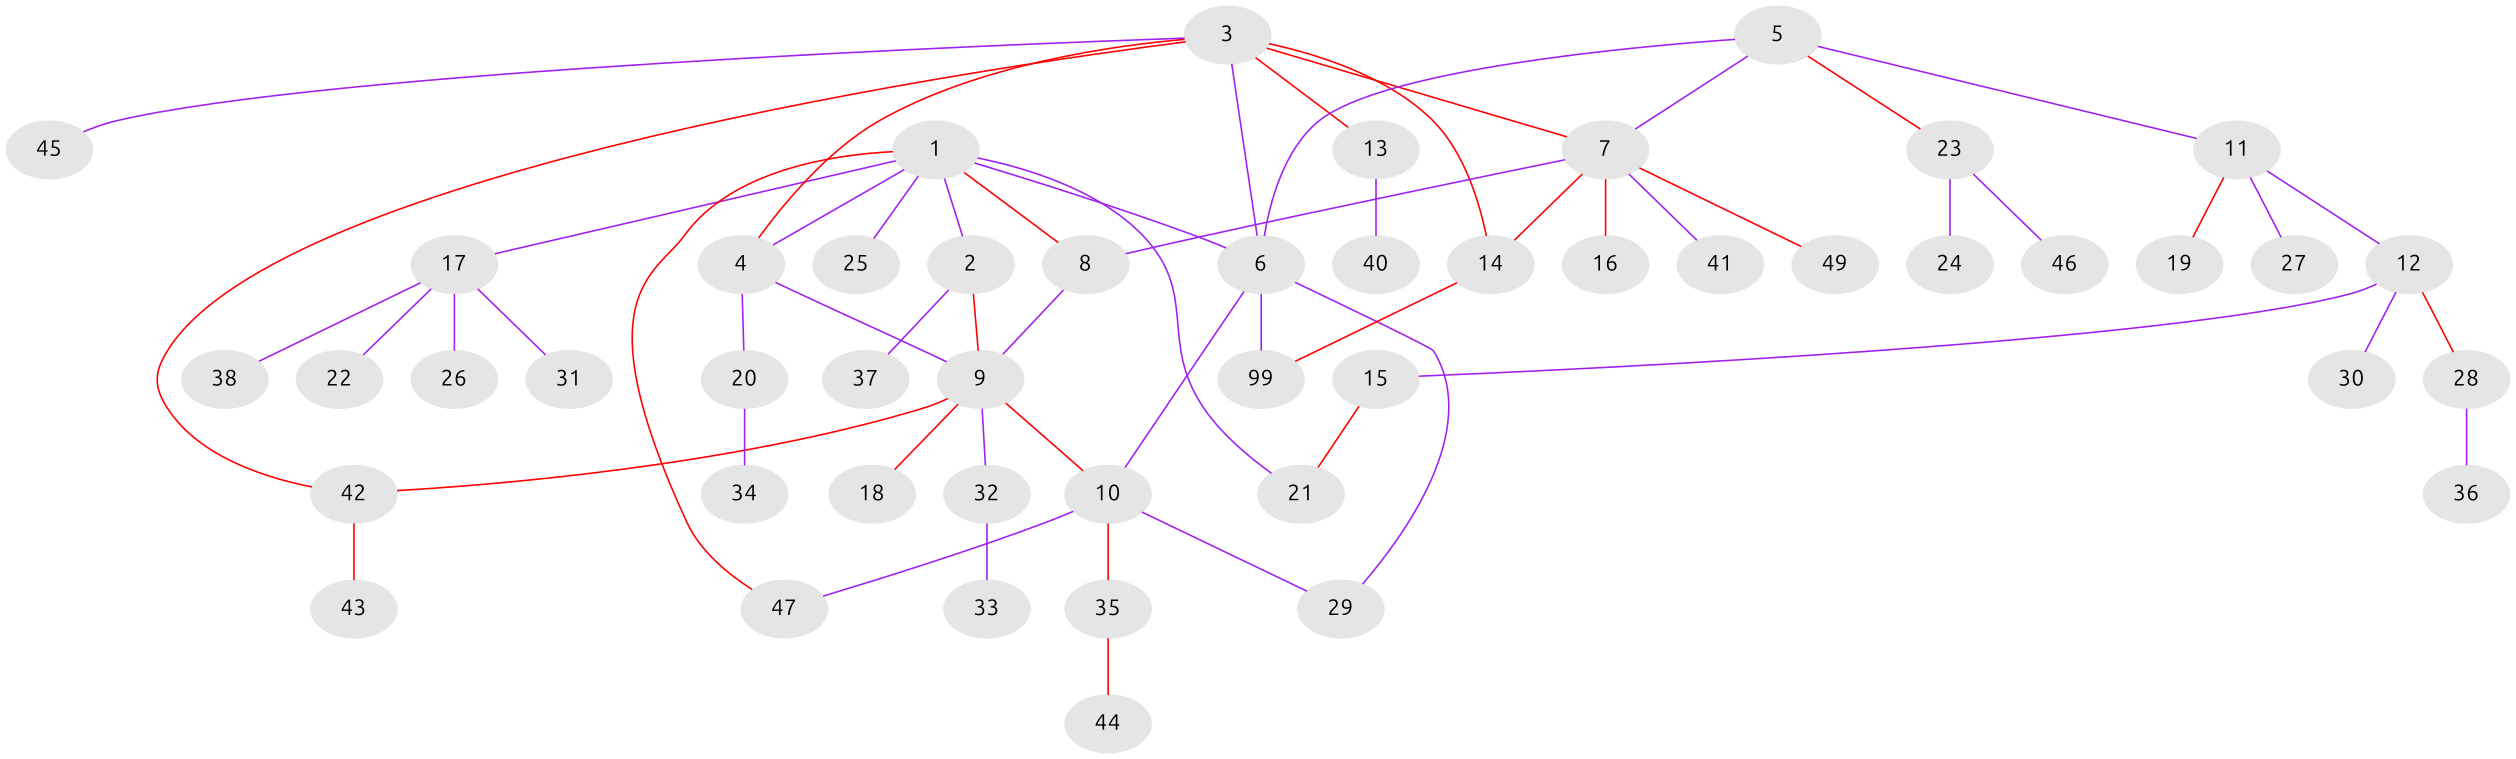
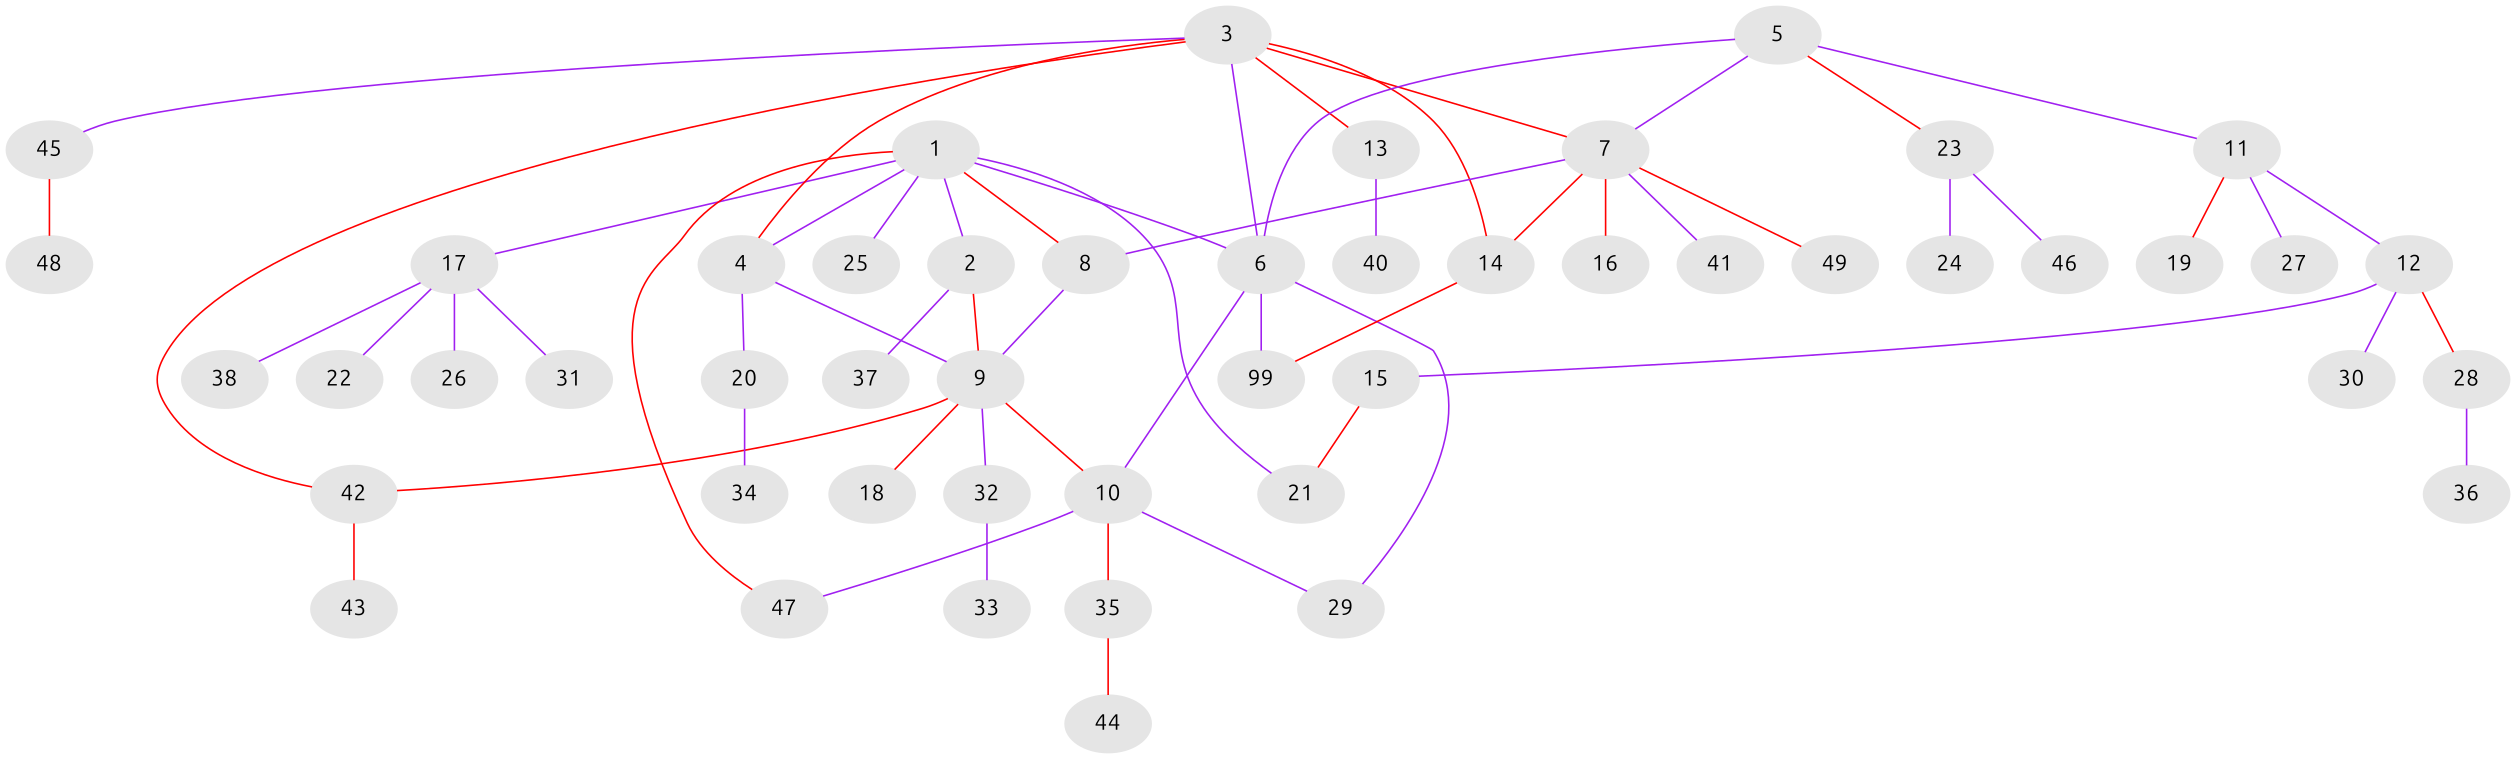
  graph {
    fontname=Ubuntu
    node [color=gray90 fontname=Ubuntu style=filled]
    edge [color=purple fontname=Ubuntu]
    1
    2
    4
    6
    8
    17
    21
    25
    47
    9
    37
    20
    10
    29
    n15 [label=99]
    22
    26
    31
    38
    42
    18
    32
    3
    7
    13
    14
    45
    16
    41
    49
    40
    43
+   48
    34
    5
    11
    23
    12
    19
    27
    24
    46
    35
    33
    44
    15
    28
    30
    36
    1 -- 2
    1 -- 4
    1 -- 6
    1 -- 8 [color=red]
    1 -- 17
    1 -- 21
    1 -- 25
    1 -- 47 [color=red]
    2 -- 9 [color=red]
    2 -- 37
    4 -- 9
    4 -- 20
    6 -- 10
    6 -- 29
    6 -- n15
    8 -- 9
    17 -- 22
    17 -- 26
    17 -- 31
    17 -- 38
    9 -- 10 [color=red]
    9 -- 42 [color=red]
    9 -- 18 [color=red]
    9 -- 32
    20 -- 34
    10 -- 47
    10 -- 29
    10 -- 35 [color=red]
    42 -- 43 [color=red]
    32 -- 33
    3 -- 4 [color=red]
    3 -- 6
    3 -- 42 [color=red]
    3 -- 7 [color=red]
    3 -- 13 [color=red]
    3 -- 14 [color=red]
    3 -- 45
    7 -- 8
    7 -- 14 [color=red]
    7 -- 16 [color=red]
    7 -- 41
    7 -- 49 [color=red]
    13 -- 40
    14 -- n15 [color=red]
+   45 -- 48 [color=red]
    5 -- 6
    5 -- 7
    5 -- 11
    5 -- 23 [color=red]
    11 -- 12
    11 -- 19 [color=red]
    11 -- 27
    23 -- 24
    23 -- 46
    12 -- 15
    12 -- 28 [color=red]
    12 -- 30
    35 -- 44 [color=red]
    15 -- 21 [color=red]
    28 -- 36
  }
